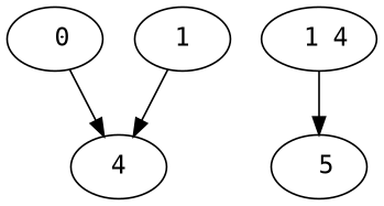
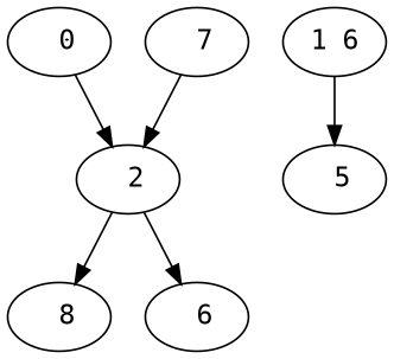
  digraph {
    fontname="DejaVu Sans Mono"
    node [fontname="DejaVu Sans Mono"]
    edge [fontname="DejaVu Sans Mono"]
    " 0"
-   " 2" [label=4]
-   " 1 4"
+   " 2"
+   " 8"
+   " 6"
+   " 1 4" [label="1 6"]
    " 5"
-   " 7" [label=1]
+   " 7"
    " 0" -> " 2"
+   " 2" -> " 8"
+   " 2" -> " 6"
    " 1 4" -> " 5"
    " 7" -> " 2"
  }
